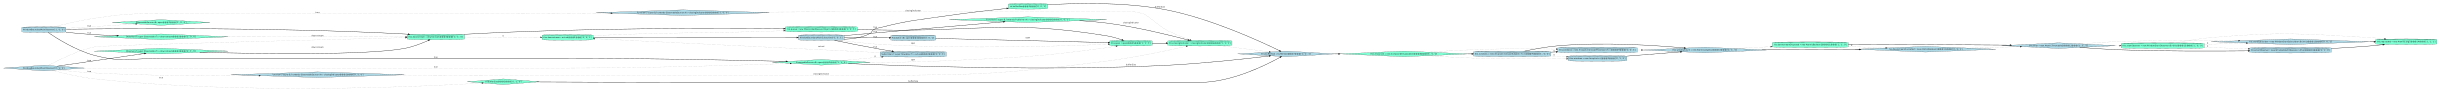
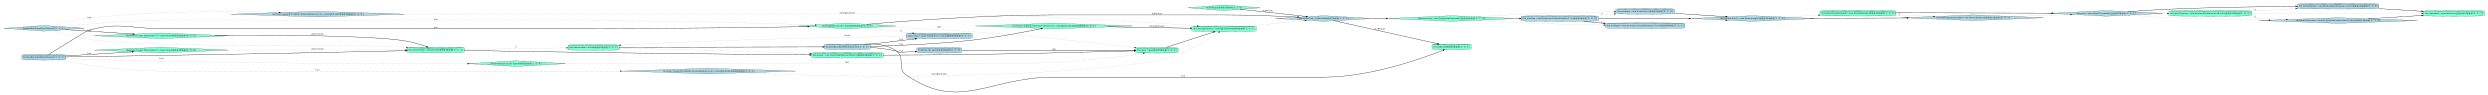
  digraph {
    fontname="IBM Plex Sans"
    rankdir=LR
    node [fillcolor=aquamarine fontname="IBM Plex Sans" shape=cylinder style=filled]
    edge [fontname="IBM Plex Sans" style=dotted]
    n1 [label="this.downstream = downstream@@@3@@@['1', '1', '0']"]
    n2 [label="this.downstream = actual@@@3@@@['0', '0', '1']"]
    n3 [label="this.queue = new MpscLinkedQueue<Object>()@@@4@@@['1', '0', '1']"]
    n4 [fillcolor=lightblue label="WindowBoundaryMainSubscriber['0', '0', '1']"]
    n5 [label="this.open = open@@@5@@@['1', '1', '1']"]
    n6 [fillcolor=lightblue label="this.startSubscriber = new WindowStartSubscriber<B>(this)@@@13@@@['0', '0', '1']" shape=diamond]
    n7 [label="this.requested = new AtomicLong()@@@14@@@['1', '1', '1']"]
    n8 [label="this.closingIndicator = closingIndicator@@@6@@@['1', '1', '1']"]
    n9 [fillcolor=lightblue label="this.bufferSize = bufferSize@@@7@@@['1', '1', '1']" shape=diamond]
    n10 [fillcolor=lightblue label="Function<? super B,? extends ObservableSource<V>> closingIndicator@@@2@@@['0', '1', '0']" shape=diamond]
    n11 [fillcolor=lightblue label="Subscriber<? super Flowable<T>> actual@@@2@@@['0', '0', '1']"]
    n12 [label="this.resources = new CompositeDisposable()@@@8@@@['1', '1', '1']" shape=diamond]
    n13 [fillcolor=lightblue label="this.windows = new ArrayList<UnicastProcessor<T>>()@@@9@@@['0', '0', '1']"]
    n14 [fillcolor=lightblue label="this.windows = new ArrayList<>()@@@9@@@['0', '1', '0']"]
    n15 [fillcolor=lightblue label="this.windows = new ArrayList<UnicastSubject<T>>()@@@9@@@['1', '0', '0']"]
    n16 [fillcolor=lightblue label="this.startObserver = new WindowStartObserver<>(this)@@@13@@@['0', '1', '0']"]
    n17 [fillcolor=lightblue label="this.windowCount = new AtomicLong(1L)@@@10@@@['1', '1', '1']" shape=diamond]
    n18 [label="this.downstreamDisposed = new AtomicBoolean()@@@11@@@['1', '1', '0']"]
    n19 [fillcolor=lightblue label="this.downstreamCancelled = new AtomicBoolean()@@@11@@@['0', '0', '1']" shape=diamond]
    n20 [fillcolor=lightblue label="WindowBoundaryMainObserver['0', '1', '0']" shape=diamond]
    n21 [label="Observer<? super Observable<T>> downstream@@@2@@@['0', '1', '0']" shape=diamond]
    n22 [label="ObservableSource<B> open@@@2@@@['1', '1', '0']" shape=diamond]
    n23 [label="int bufferSize@@@2@@@['0', '1', '0']" shape=diamond]
    n24 [fillcolor=lightblue label="this.error = new AtomicThrowable()@@@12@@@['1', '1', '1']" shape=diamond]
    n25 [label="this.startObserver = new WindowStartObserver<B>(this)@@@13@@@['1', '0', '0']"]
    n26 [fillcolor=lightblue label="WindowBoundaryMainObserver['1', '0', '0']"]
    n27 [label="Observer<? super Observable<T>> downstream@@@2@@@['1', '0', '0']" shape=diamond]
    n28 [label="ObservableSource<B> open@@@2@@@['1', '0', '0']" shape=diamond]
    n29 [fillcolor=lightblue label="Function<? super B,? extends ObservableSource<V>> closingIndicator@@@2@@@['1', '0', '0']" shape=diamond]
    n30 [label="int bufferSize@@@2@@@['0', '0', '1']"]
    n31 [fillcolor=lightblue label="Publisher<B> open@@@2@@@['0', '0', '1']"]
    n32 [label="Function<? super B,? extends Publisher<V>> closingIndicator@@@2@@@['0', '0', '1']" shape=diamond]
    n1 -> n2 [label=0]
    n1 -> n3 [style=bold]
    n2 -> n3
    n2 -> n4 [style=bold]
    n3 -> n5 [style=bold]
    n4 -> n11 [label=true style=bold]
    n4 -> n30 [label=true style=bold]
    n4 -> n31 [label=true style=bold]
    n4 -> n32 [label=true style=bold]
    n5 -> n8 [style=bold]
    n6 -> n7 [style=bold]
    n8 -> n9
    n9 -> n12 [style=bold]
    n10 -> n8 [label=closingIndicator]
    n11 -> n2 [label=actual]
    n12 -> n13
    n12 -> n14
    n12 -> n15 [style=bold]
    n13 -> n17
    n14 -> n17 [style=bold]
    n15 -> n13 [label=0 style=bold]
    n15 -> n14 [label=0]
    n15 -> n17 [style=bold]
    n16 -> n7 [style=bold]
    n17 -> n18
    n17 -> n19 [style=bold]
    n18 -> n19 [label=0]
    n18 -> n24 [style=bold]
    n19 -> n24
    n20 -> n1
    n20 -> n10 [label=true]
    n20 -> n21 [label=true style=bold]
    n20 -> n22 [label=true]
-   n20 -> n23 [label=true]
    n21 -> n1 [label=downstream style=bold]
    n22 -> n5 [label=open]
    n22 -> n9 [label=bufferSize style=bold]
    n22 -> n11 [label=0]
    n23 -> n9 [label=bufferSize style=bold]
    n24 -> n6
    n24 -> n16 [style=bold]
    n24 -> n25
    n25 -> n6 [label=0]
    n25 -> n7
    n25 -> n16 [label=0]
    n26 -> n1 [style=bold]
    n26 -> n22 [label=true style=bold]
    n26 -> n27 [label=true style=bold]
    n26 -> n28 [label=true]
    n26 -> n29 [label=true]
    n27 -> n1 [label=downstream]
-   n4 -> n5 [label=open]
+   n28 -> n5 [label=open]
    n29 -> n8 [label=closingIndicator]
-   n30 -> n9 [label=bufferSize style=bold]
+   n9 -> n30 [label=bufferSize style=bold]
    n31 -> n5 [label=open style=bold]
    n32 -> n8 [label=closingIndicator style=bold]
  }
